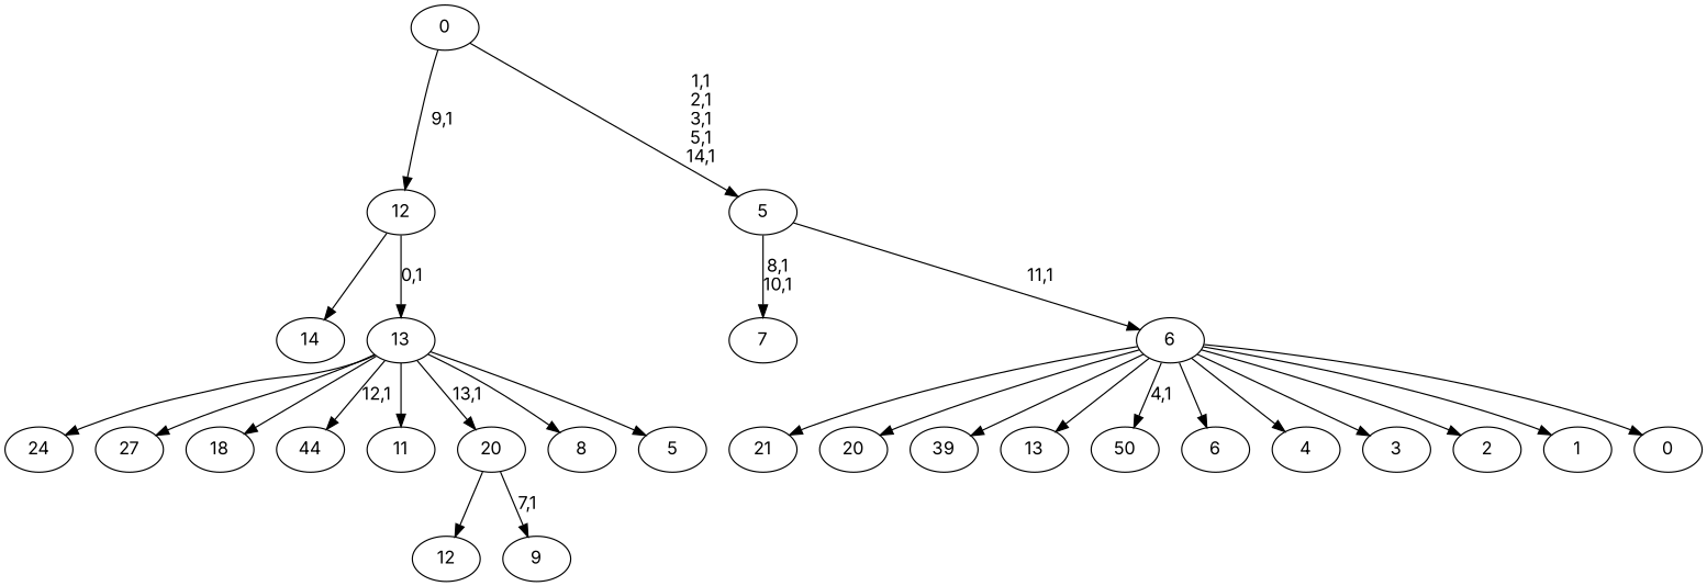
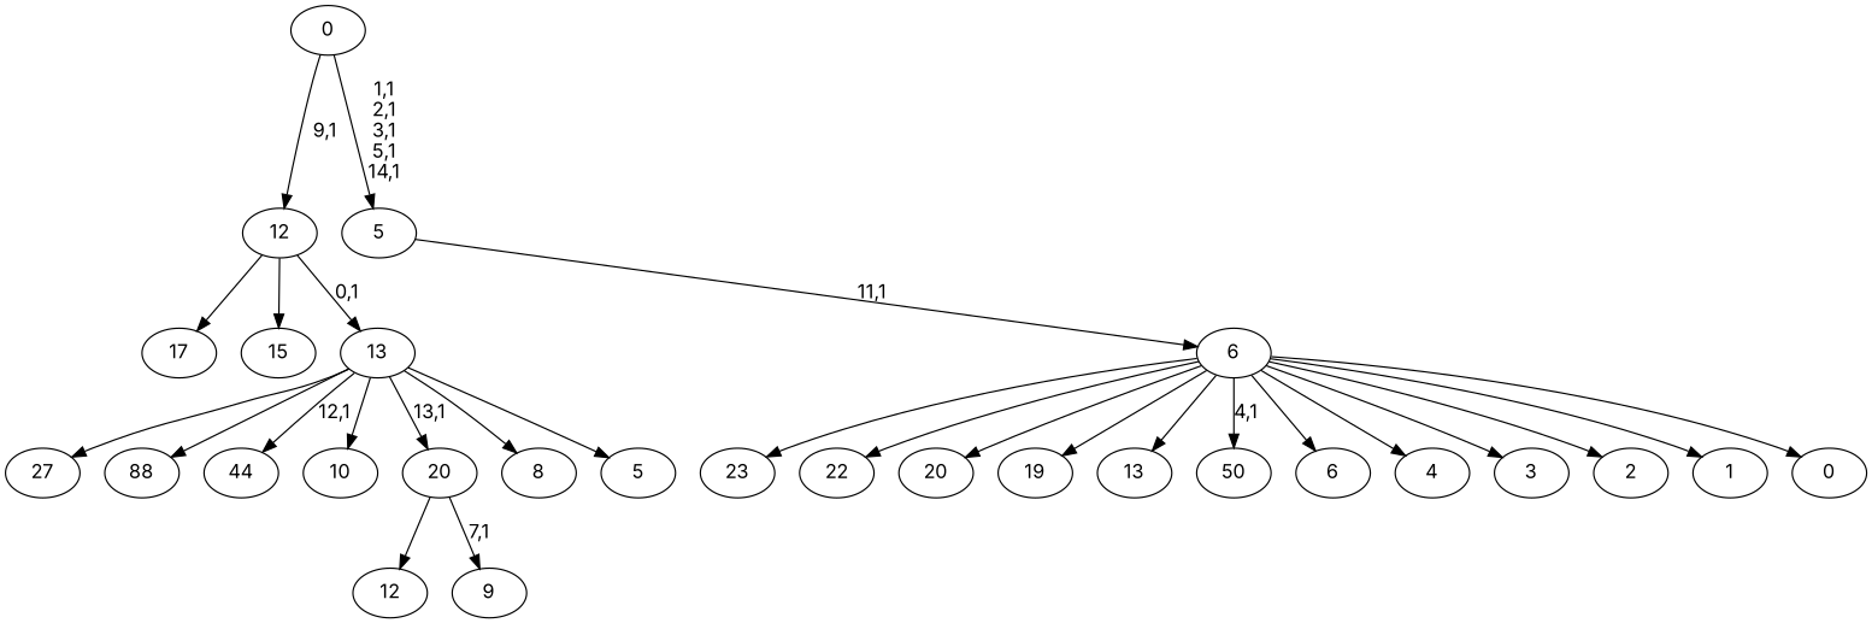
  digraph {
    fontname=Inter
    node [fontname=Inter]
    edge [fontname=Inter]
-   n1 [label=24]
-   n2 [label=21]
+   n2 [label=23]
+   n3 [label=22]
    n4 [label=27]
    n5 [label=20]
-   n6 [label=39]
-   n7 [label=18]
-   n8 [label=14]
+   n6 [label=19]
+   n7 [label=88]
+   n8 [label=17]
+   n9 [label=15]
    n10 [label=44]
    n11 [label=13]
    n12 [label=12]
-   n13 [label=11]
+   n13 [label=10]
    n14 [label=50]
    n15 [label=9]
    20
    n17 [label=8]
-   n18 [label=7]
    n19 [label=6]
    n20 [label=5]
    13
    12
    n23 [label=4]
    n24 [label=3]
    n25 [label=2]
    n26 [label=1]
    n27 [label=0]
    6
    5
    0
    20 -> n12
    20 -> n15 [label="7,1"]
-   13 -> n1
    13 -> n4
    13 -> n7
    13 -> n10 [label="12,1"]
    13 -> n13
    13 -> 20 [label="13,1"]
    13 -> n17
    13 -> n20
    12 -> n8
+   12 -> n9
    12 -> 13 [label="0,1"]
    6 -> n2
+   6 -> n3
    6 -> n5
    6 -> n6
    6 -> n11
    6 -> n14 [label="4,1"]
    6 -> n19
    6 -> n23
    6 -> n24
    6 -> n25
    6 -> n26
    6 -> n27
-   5 -> n18 [label="8,1\n10,1"]
    5 -> 6 [label="11,1"]
    0 -> 12 [label="9,1"]
    0 -> 5 [label="1,1\n2,1\n3,1\n5,1\n14,1"]
  }
